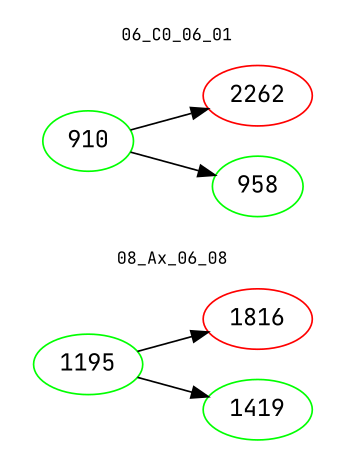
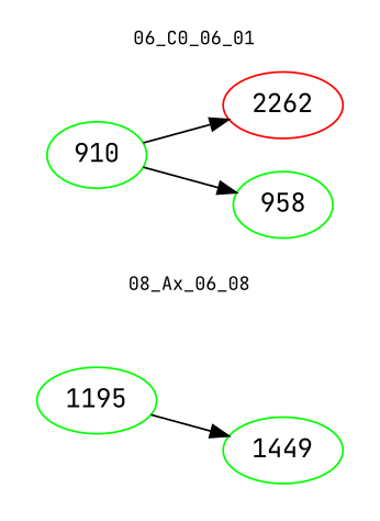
  digraph {
    fontname="JetBrains Mono"
    rankdir=LR
    node [color=green fontname="JetBrains Mono"]
    edge [color=black fontname="JetBrains Mono"]
    n1 [label=1195]
-   n2 [label=1419]
-   n3 [color=red label=1816]
+   n2 [label=1449]
    n4 [label=910]
    n5 [label=958]
    n6 [color=red label=2262]
    subgraph cluster_1 {
      color=white
      fontsize=10
      label="08_Ax_06_08"
      n1
      n2
-     n3
    }
    subgraph cluster_2 {
      color=white
      fontsize=10
      label="06_C0_06_01"
      n4
      n5
      n6
    }
    n1 -> n2
-   n1 -> n3
    n4 -> n5
    n4 -> n6
  }
